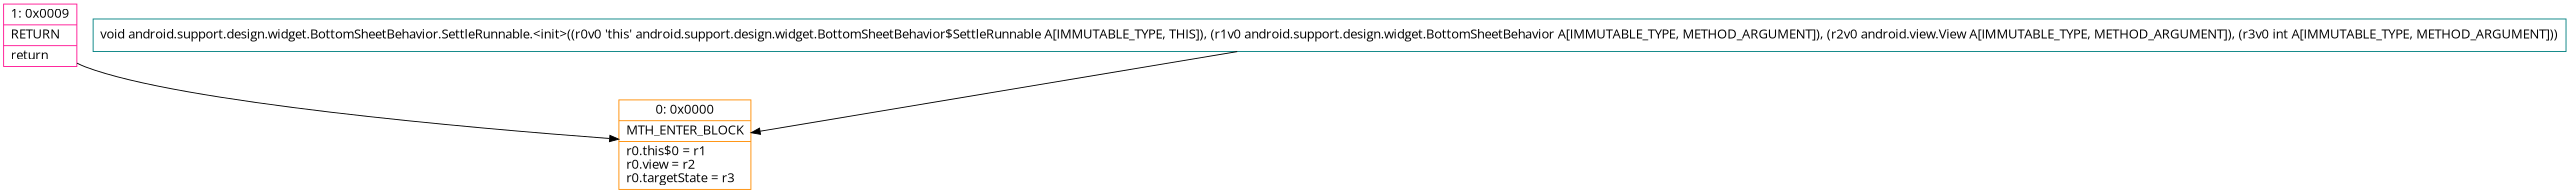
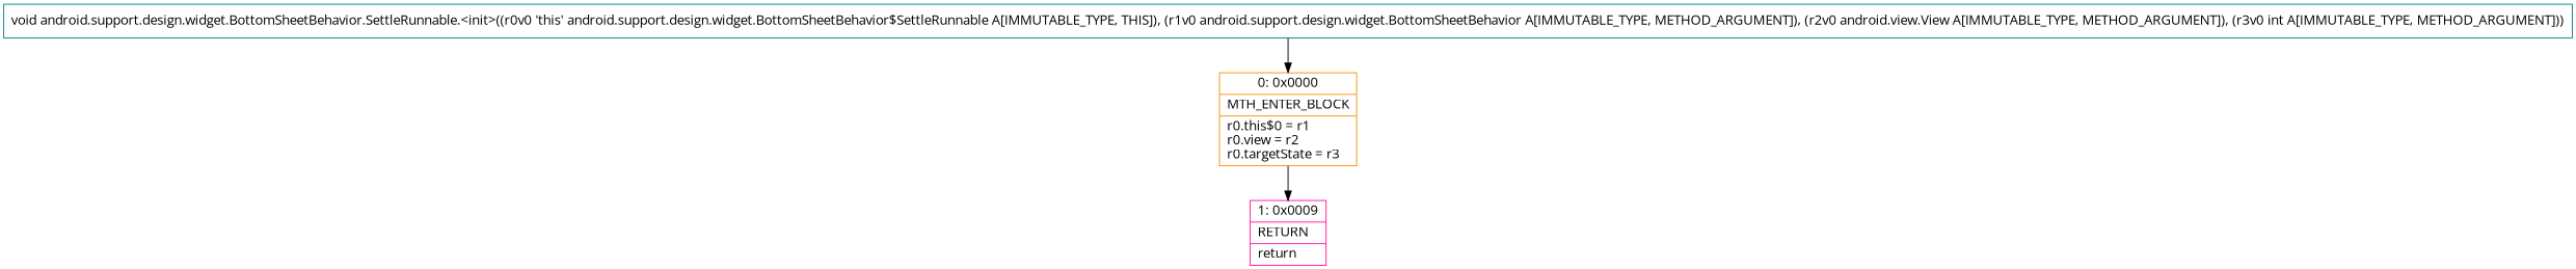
  digraph {
    fontname="Open Sans"
    node [shape=record fontname="Open Sans"]
    edge [style=solid fontname="Open Sans"]
    n1 [label="{0\:\ 0x0000|MTH_ENTER_BLOCK\l|r0.this$0 = r1\lr0.view = r2\lr0.targetState = r3\l}" color=darkorange]
    n2 [label="{1\:\ 0x0009|RETURN\l|return\l}" color=deeppink]
    n3 [label="{void android.support.design.widget.BottomSheetBehavior.SettleRunnable.\<init\>((r0v0 'this' android.support.design.widget.BottomSheetBehavior$SettleRunnable A[IMMUTABLE_TYPE, THIS]), (r1v0 android.support.design.widget.BottomSheetBehavior A[IMMUTABLE_TYPE, METHOD_ARGUMENT]), (r2v0 android.view.View A[IMMUTABLE_TYPE, METHOD_ARGUMENT]), (r3v0 int A[IMMUTABLE_TYPE, METHOD_ARGUMENT])) }" color=teal]
-   n2 -> n1
+   n1 -> n2
    n3 -> n1
  }
